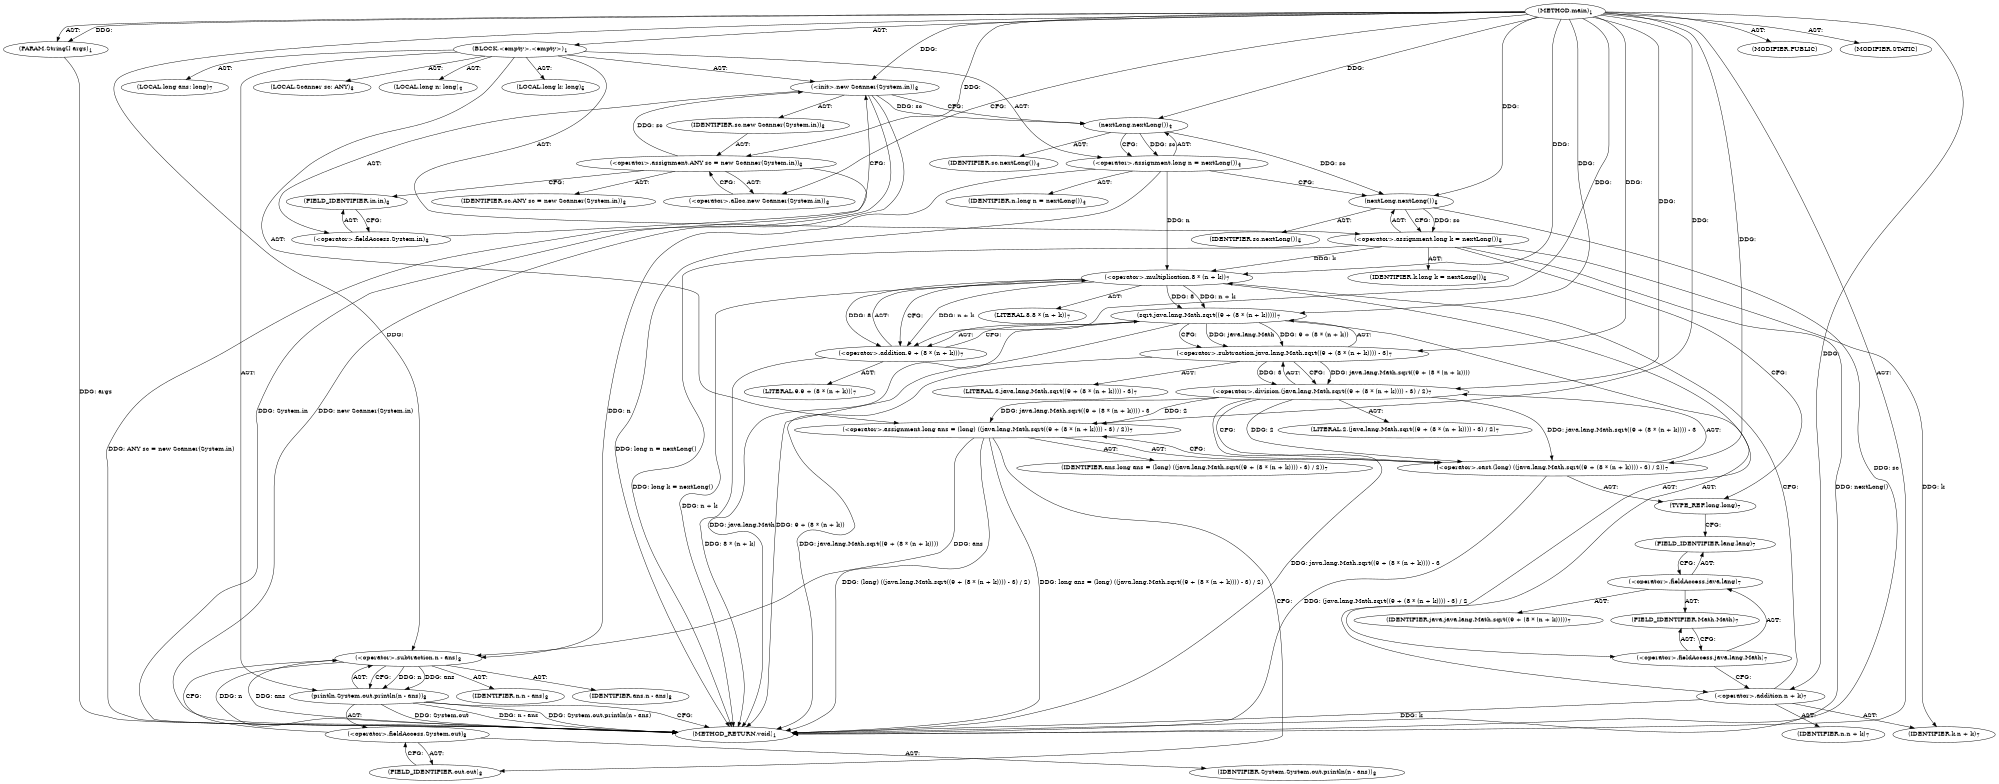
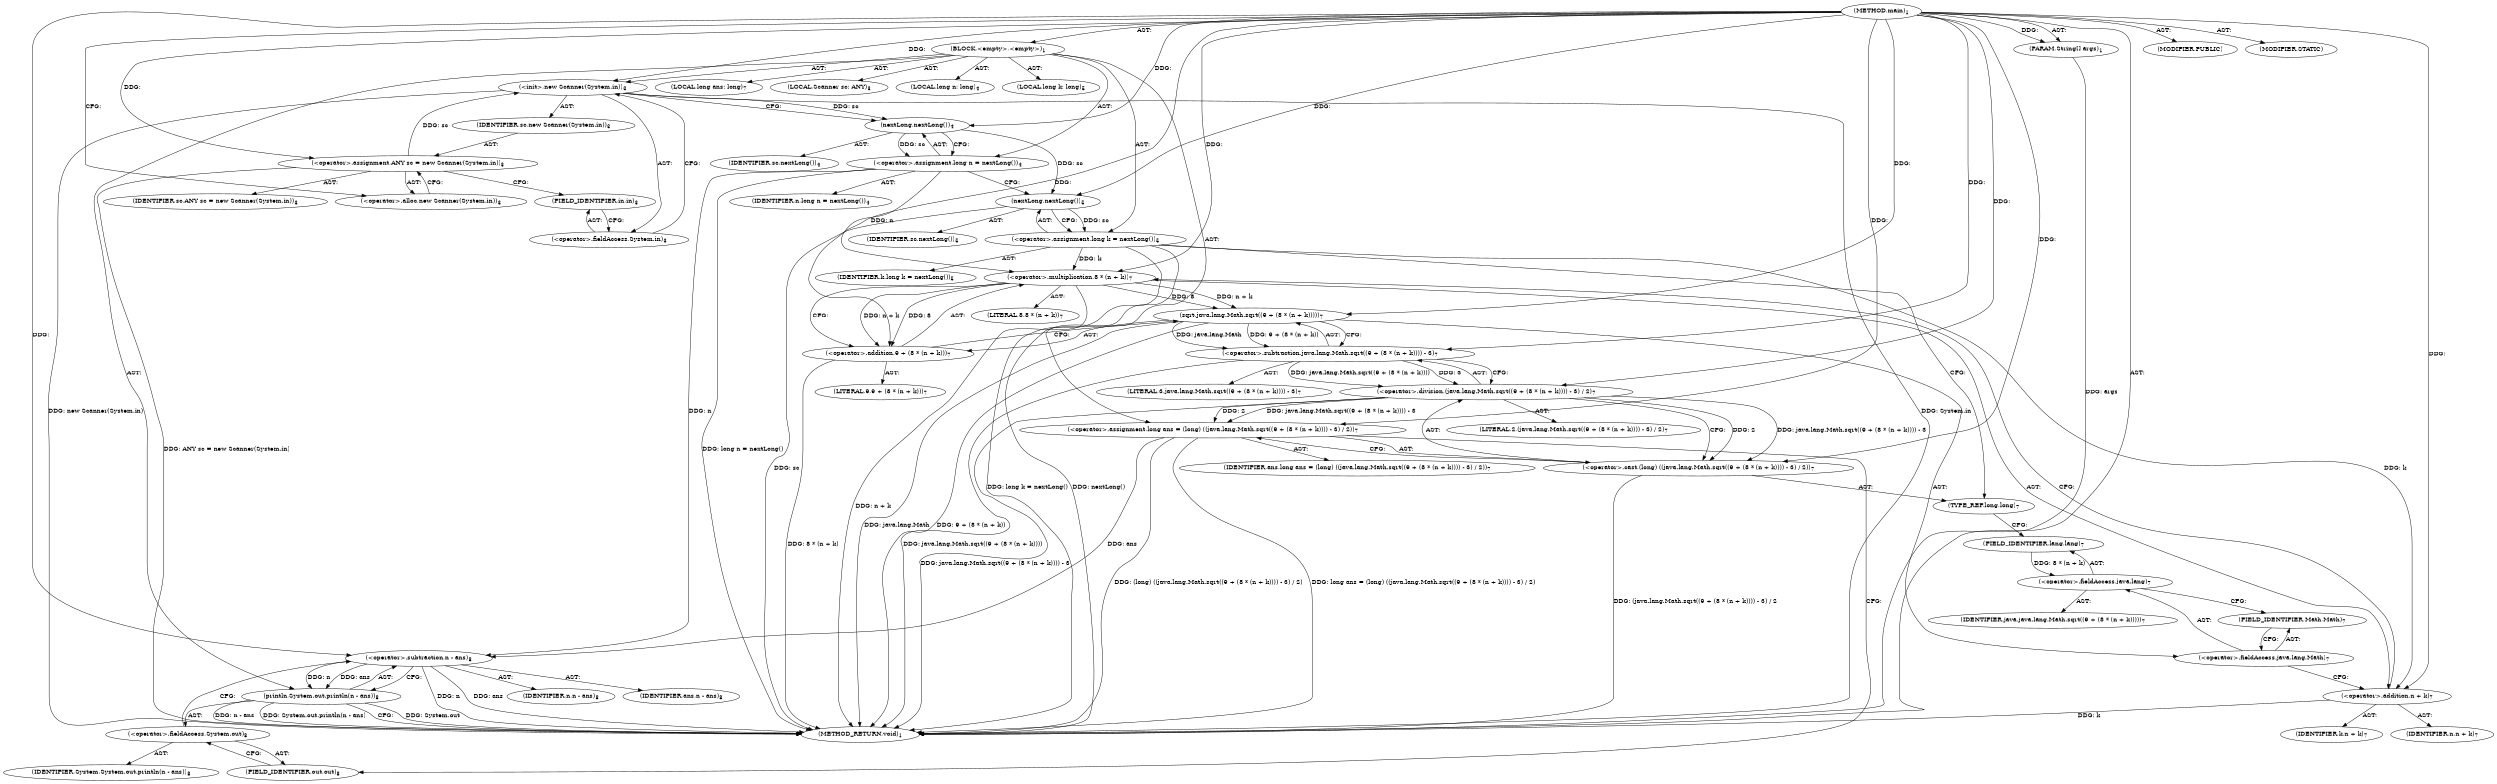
  digraph {
    n1 [label=<(METHOD,main)<SUB>1</SUB>>]
    n2 [label=<(PARAM,String[] args)<SUB>1</SUB>>]
    n3 [label=<(BLOCK,&lt;empty&gt;,&lt;empty&gt;)<SUB>1</SUB>>]
    n4 [label=<(&lt;operator&gt;.assignment,ANY sc = new Scanner(System.in))<SUB>3</SUB>>]
    n5 [label=<(&lt;operator&gt;.alloc,new Scanner(System.in))<SUB>3</SUB>>]
    n6 [label=<(&lt;init&gt;,new Scanner(System.in))<SUB>3</SUB>>]
    n7 [label=<(nextLong,nextLong())<SUB>4</SUB>>]
    n8 [label=<(nextLong,nextLong())<SUB>5</SUB>>]
    n9 [label=<(&lt;operator&gt;.assignment,long ans = (long) ((java.lang.Math.sqrt((9 + (8 * (n + k)))) - 3) / 2))<SUB>7</SUB>>]
    n10 [label=<(&lt;operator&gt;.cast,(long) ((java.lang.Math.sqrt((9 + (8 * (n + k)))) - 3) / 2))<SUB>7</SUB>>]
    n11 [label=<(&lt;operator&gt;.division,(java.lang.Math.sqrt((9 + (8 * (n + k)))) - 3) / 2)<SUB>7</SUB>>]
    n12 [label=<(&lt;operator&gt;.subtraction,java.lang.Math.sqrt((9 + (8 * (n + k)))) - 3)<SUB>7</SUB>>]
    n13 [label=<(sqrt,java.lang.Math.sqrt((9 + (8 * (n + k)))))<SUB>7</SUB>>]
    n14 [label=<(&lt;operator&gt;.addition,9 + (8 * (n + k)))<SUB>7</SUB>>]
    n15 [label=<(&lt;operator&gt;.multiplication,8 * (n + k))<SUB>7</SUB>>]
    n16 [label=<(&lt;operator&gt;.addition,n + k)<SUB>7</SUB>>]
    n17 [label=<(&lt;operator&gt;.subtraction,n - ans)<SUB>8</SUB>>]
    n18 [label=<(MODIFIER,PUBLIC)>]
    n19 [label=<(MODIFIER,STATIC)>]
    n20 [label=<(METHOD_RETURN,void)<SUB>1</SUB>>]
    n21 [label=<(LOCAL,Scanner sc: ANY)<SUB>3</SUB>>]
    n22 [label=<(LOCAL,long n: long)<SUB>4</SUB>>]
    n23 [label=<(&lt;operator&gt;.assignment,long n = nextLong())<SUB>4</SUB>>]
    n24 [label=<(LOCAL,long k: long)<SUB>5</SUB>>]
    n25 [label=<(&lt;operator&gt;.assignment,long k = nextLong())<SUB>5</SUB>>]
    n26 [label=<(LOCAL,long ans: long)<SUB>7</SUB>>]
    n27 [label=<(println,System.out.println(n - ans))<SUB>8</SUB>>]
    n28 [label=<(IDENTIFIER,sc,ANY sc = new Scanner(System.in))<SUB>3</SUB>>]
    n29 [label=<(FIELD_IDENTIFIER,in,in)<SUB>3</SUB>>]
    n30 [label=<(IDENTIFIER,sc,new Scanner(System.in))<SUB>3</SUB>>]
    n31 [label=<(&lt;operator&gt;.fieldAccess,System.in)<SUB>3</SUB>>]
    n32 [label=<(IDENTIFIER,sc,nextLong())<SUB>4</SUB>>]
    n33 [label=<(IDENTIFIER,sc,nextLong())<SUB>5</SUB>>]
    n34 [label=<(IDENTIFIER,ans,long ans = (long) ((java.lang.Math.sqrt((9 + (8 * (n + k)))) - 3) / 2))<SUB>7</SUB>>]
    n35 [label=<(FIELD_IDENTIFIER,out,out)<SUB>8</SUB>>]
    n36 [label=<(TYPE_REF,long,long)<SUB>7</SUB>>]
    n37 [label=<(LITERAL,2,(java.lang.Math.sqrt((9 + (8 * (n + k)))) - 3) / 2)<SUB>7</SUB>>]
    n38 [label=<(LITERAL,3,java.lang.Math.sqrt((9 + (8 * (n + k)))) - 3)<SUB>7</SUB>>]
    n39 [label=<(&lt;operator&gt;.fieldAccess,java.lang.Math)<SUB>7</SUB>>]
    n40 [label=<(LITERAL,9,9 + (8 * (n + k)))<SUB>7</SUB>>]
    n41 [label=<(LITERAL,8,8 * (n + k))<SUB>7</SUB>>]
    n42 [label=<(IDENTIFIER,n,n + k)<SUB>7</SUB>>]
    n43 [label=<(IDENTIFIER,k,n + k)<SUB>7</SUB>>]
    n44 [label=<(IDENTIFIER,n,n - ans)<SUB>8</SUB>>]
    n45 [label=<(IDENTIFIER,ans,n - ans)<SUB>8</SUB>>]
    n46 [label=<(IDENTIFIER,n,long n = nextLong())<SUB>4</SUB>>]
    n47 [label=<(IDENTIFIER,k,long k = nextLong())<SUB>5</SUB>>]
    n48 [label=<(&lt;operator&gt;.fieldAccess,System.out)<SUB>8</SUB>>]
    n49 [label=<(FIELD_IDENTIFIER,lang,lang)<SUB>7</SUB>>]
    n50 [label=<(&lt;operator&gt;.fieldAccess,java.lang)<SUB>7</SUB>>]
    n51 [label=<(FIELD_IDENTIFIER,Math,Math)<SUB>7</SUB>>]
    n52 [label=<(IDENTIFIER,java,java.lang.Math.sqrt((9 + (8 * (n + k)))))<SUB>7</SUB>>]
    n53 [label=<(IDENTIFIER,System,System.out.println(n - ans))<SUB>8</SUB>>]
    n1 -> n2 [label="AST: "]
    n1 -> n2 [label="DDG: "]
    n1 -> n3 [label="AST: "]
    n1 -> n4 [label="DDG: "]
    n1 -> n5 [label="CFG: "]
    n1 -> n6 [label="DDG: "]
    n1 -> n7 [label="DDG: "]
    n1 -> n8 [label="DDG: "]
    n1 -> n9 [label="DDG: "]
    n1 -> n10 [label="DDG: "]
    n1 -> n11 [label="DDG: "]
    n1 -> n12 [label="DDG: "]
    n1 -> n13 [label="DDG: "]
    n1 -> n14 [label="DDG: "]
    n1 -> n15 [label="DDG: "]
    n1 -> n16 [label="DDG: "]
    n1 -> n17 [label="DDG: "]
    n1 -> n18 [label="AST: "]
    n1 -> n19 [label="AST: "]
    n1 -> n20 [label="AST: "]
    n2 -> n20 [label="DDG: args"]
    n3 -> n6 [label="AST: "]
    n3 -> n9 [label="AST: "]
    n3 -> n21 [label="AST: "]
    n3 -> n22 [label="AST: "]
    n3 -> n23 [label="AST: "]
    n3 -> n24 [label="AST: "]
    n3 -> n25 [label="AST: "]
    n3 -> n26 [label="AST: "]
    n3 -> n27 [label="AST: "]
    n4 -> n5 [label="AST: "]
    n4 -> n6 [label="DDG: sc"]
    n4 -> n20 [label="DDG: ANY sc = new Scanner(System.in)"]
    n4 -> n28 [label="AST: "]
    n4 -> n29 [label="CFG: "]
    n5 -> n4 [label="CFG: "]
    n6 -> n7 [label="CFG: "]
    n6 -> n7 [label="DDG: sc"]
    n6 -> n20 [label="DDG: System.in"]
    n6 -> n20 [label="DDG: new Scanner(System.in)"]
    n6 -> n30 [label="AST: "]
    n6 -> n31 [label="AST: "]
    n7 -> n8 [label="DDG: sc"]
    n7 -> n23 [label="CFG: "]
    n7 -> n23 [label="DDG: sc"]
    n7 -> n32 [label="AST: "]
    n8 -> n20 [label="DDG: sc"]
    n8 -> n25 [label="CFG: "]
    n8 -> n25 [label="DDG: sc"]
    n8 -> n33 [label="AST: "]
    n9 -> n10 [label="AST: "]
    n9 -> n17 [label="DDG: ans"]
    n9 -> n20 [label="DDG: (long) ((java.lang.Math.sqrt((9 + (8 * (n + k)))) - 3) / 2)"]
    n9 -> n20 [label="DDG: long ans = (long) ((java.lang.Math.sqrt((9 + (8 * (n + k)))) - 3) / 2)"]
    n9 -> n34 [label="AST: "]
    n9 -> n35 [label="CFG: "]
    n10 -> n9 [label="CFG: "]
    n10 -> n11 [label="AST: "]
    n10 -> n20 [label="DDG: (java.lang.Math.sqrt((9 + (8 * (n + k)))) - 3) / 2"]
    n10 -> n36 [label="AST: "]
    n11 -> n9 [label="DDG: java.lang.Math.sqrt((9 + (8 * (n + k)))) - 3"]
    n11 -> n9 [label="DDG: 2"]
    n11 -> n10 [label="CFG: "]
    n11 -> n10 [label="DDG: java.lang.Math.sqrt((9 + (8 * (n + k)))) - 3"]
    n11 -> n10 [label="DDG: 2"]
    n11 -> n12 [label="AST: "]
    n11 -> n20 [label="DDG: java.lang.Math.sqrt((9 + (8 * (n + k)))) - 3"]
    n11 -> n37 [label="AST: "]
    n12 -> n11 [label="CFG: "]
    n12 -> n11 [label="DDG: java.lang.Math.sqrt((9 + (8 * (n + k))))"]
    n12 -> n11 [label="DDG: 3"]
    n12 -> n13 [label="AST: "]
    n12 -> n20 [label="DDG: java.lang.Math.sqrt((9 + (8 * (n + k))))"]
    n12 -> n38 [label="AST: "]
    n13 -> n12 [label="CFG: "]
    n13 -> n12 [label="DDG: java.lang.Math"]
    n13 -> n12 [label="DDG: 9 + (8 * (n + k))"]
    n13 -> n14 [label="AST: "]
    n13 -> n20 [label="DDG: java.lang.Math"]
    n13 -> n20 [label="DDG: 9 + (8 * (n + k))"]
    n13 -> n39 [label="AST: "]
    n14 -> n13 [label="CFG: "]
    n14 -> n15 [label="AST: "]
    n14 -> n20 [label="DDG: 8 * (n + k)"]
    n14 -> n40 [label="AST: "]
    n15 -> n13 [label="DDG: 8"]
    n15 -> n13 [label="DDG: n + k"]
    n15 -> n14 [label="CFG: "]
    n15 -> n14 [label="DDG: 8"]
    n15 -> n14 [label="DDG: n + k"]
    n15 -> n16 [label="AST: "]
    n15 -> n20 [label="DDG: n + k"]
    n15 -> n41 [label="AST: "]
    n16 -> n15 [label="CFG: "]
    n16 -> n20 [label="DDG: k"]
    n16 -> n42 [label="AST: "]
    n16 -> n43 [label="AST: "]
    n17 -> n20 [label="DDG: n"]
    n17 -> n20 [label="DDG: ans"]
    n17 -> n27 [label="CFG: "]
    n17 -> n27 [label="DDG: n"]
    n17 -> n27 [label="DDG: ans"]
    n17 -> n44 [label="AST: "]
    n17 -> n45 [label="AST: "]
    n23 -> n7 [label="AST: "]
    n23 -> n8 [label="CFG: "]
    n23 -> n15 [label="DDG: n"]
    n23 -> n17 [label="DDG: n"]
    n23 -> n20 [label="DDG: long n = nextLong()"]
    n23 -> n46 [label="AST: "]
    n25 -> n8 [label="AST: "]
    n25 -> n15 [label="DDG: k"]
-   n25 -> n43 [label="DDG: k"]
+   n25 -> n16 [label="DDG: k"]
    n25 -> n20 [label="DDG: nextLong()"]
    n25 -> n20 [label="DDG: long k = nextLong()"]
    n25 -> n36 [label="CFG: "]
    n25 -> n47 [label="AST: "]
    n27 -> n17 [label="AST: "]
    n27 -> n20 [label="CFG: "]
    n27 -> n20 [label="DDG: System.out"]
    n27 -> n20 [label="DDG: n - ans"]
    n27 -> n20 [label="DDG: System.out.println(n - ans)"]
    n27 -> n48 [label="AST: "]
    n29 -> n31 [label="CFG: "]
    n30 -> n4 [label="AST: "]
    n31 -> n6 [label="CFG: "]
    n31 -> n29 [label="AST: "]
    n35 -> n48 [label="CFG: "]
    n36 -> n49 [label="CFG: "]
    n39 -> n16 [label="CFG: "]
    n39 -> n50 [label="AST: "]
    n39 -> n51 [label="AST: "]
    n48 -> n17 [label="CFG: "]
    n48 -> n35 [label="AST: "]
    n48 -> n53 [label="AST: "]
-   n49 -> n50 [label="CFG: "]
+   n49 -> n50 [label="DDG: 8 * (n + k)"]
    n50 -> n49 [label="AST: "]
-   n50 -> n51 [label="AST: "]
+   n50 -> n51 [label="CFG: "]
    n50 -> n52 [label="AST: "]
    n51 -> n39 [label="CFG: "]
  }
